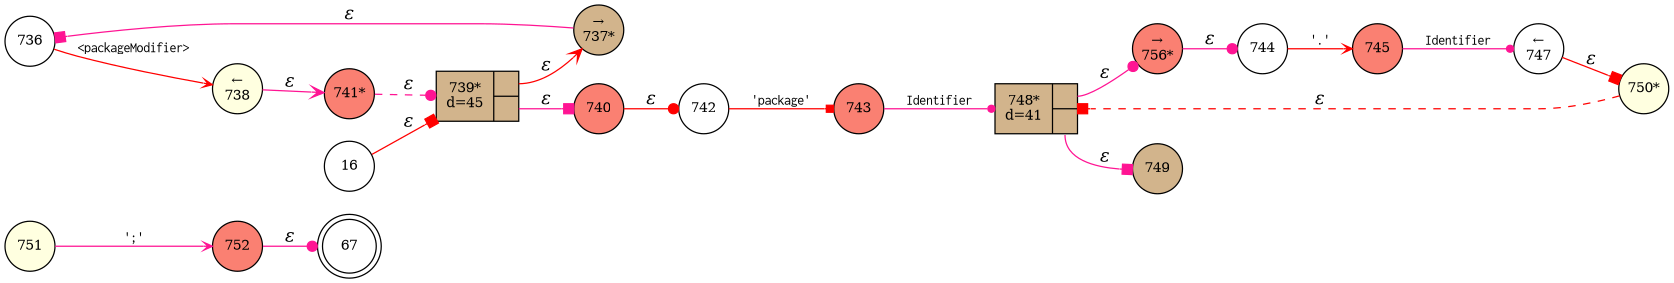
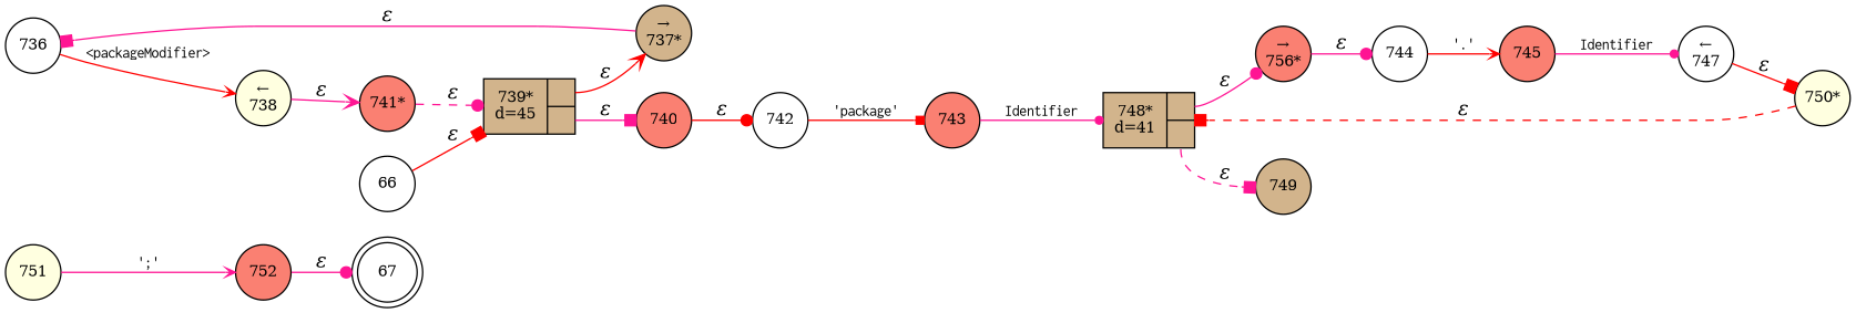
  digraph {
    rankdir=LR
    node [fillcolor=white fixedsize=true fontsize=11 shape=circle style=filled peripheries=1]
    edge [arrowhead=dot color=deeppink fontname="Times-Italic"]
    n1 [label=67 shape=doublecircle width=.6 peripheries=""]
    n2 [label=736 width=.55]
    n3 [fillcolor=lightyellow label="&larr;\n738" width=.55]
    n4 [fillcolor=salmon label="741*" width=.55]
    n5 [fillcolor=tan label="&rarr;\n737*" width=.55]
-   n6 [label=16 width=.55]
+   n6 [label=66 width=.55]
    n7 [fillcolor=tan fixedsize=false label="{739*\nd=45|{<p0>|<p1>}}" shape=record]
    n8 [fillcolor=salmon label=740 width=.55]
    n9 [label=742 width=.55]
    n10 [fillcolor=salmon label=743 width=.55]
    n11 [fillcolor=tan fixedsize=false label="{748*\nd=41|{<p0>|<p1>}}" shape=record]
    n12 [fillcolor=salmon label="&rarr;\n756*" width=.55]
    n13 [fillcolor=tan label=749 width=.55]
    n14 [label=744 width=.55]
    n15 [fillcolor=salmon label=745 width=.55]
    n16 [label="&larr;\n747" width=.55]
    n17 [fillcolor=lightyellow label="750*" width=.55]
    n18 [fillcolor=lightyellow label=751 width=.55]
    n19 [fillcolor=salmon label=752 width=.55]
    n2 -> n3 [arrowhead=vee arrowsize=.7 color=red fontname=Courier fontsize=11 label="<packageModifier>"]
    n3 -> n4 [arrowhead=vee label="&epsilon;"]
    n4 -> n7 [label="&epsilon;" style=dashed]
    n5 -> n2 [arrowhead=box label="&epsilon;"]
    n6 -> n7 [arrowhead=box color=red label="&epsilon;"]
    n7 -> n5 [arrowhead=vee color=red label="&epsilon;" tailport=p0]
    n7 -> n8 [arrowhead=box label="&epsilon;" tailport=p1]
    n8 -> n9 [color=red label="&epsilon;"]
    n9 -> n10 [arrowhead=box arrowsize=.7 color=red fontname=Courier fontsize=11 label="'package'"]
    n10 -> n11 [arrowsize=.7 fontname=Courier fontsize=11 label=Identifier]
    n11 -> n12 [label="&epsilon;" tailport=p0]
-   n11 -> n13 [arrowhead=box label="&epsilon;" tailport=p1]
+   n11 -> n13 [arrowhead=box label="&epsilon;" tailport=p1 style=dashed]
    n12 -> n14 [label="&epsilon;"]
    n14 -> n15 [arrowhead=vee arrowsize=.7 color=red fontname=Courier fontsize=11 label="'.'"]
    n15 -> n16 [arrowsize=.7 fontname=Courier fontsize=11 label=Identifier]
    n16 -> n17 [arrowhead=box color=red label="&epsilon;"]
    n17 -> n11 [arrowhead=box color=red label="&epsilon;" style=dashed]
    n18 -> n19 [arrowhead=vee arrowsize=.7 fontname=Courier fontsize=11 label="';'"]
    n19 -> n1 [label="&epsilon;"]
  }
